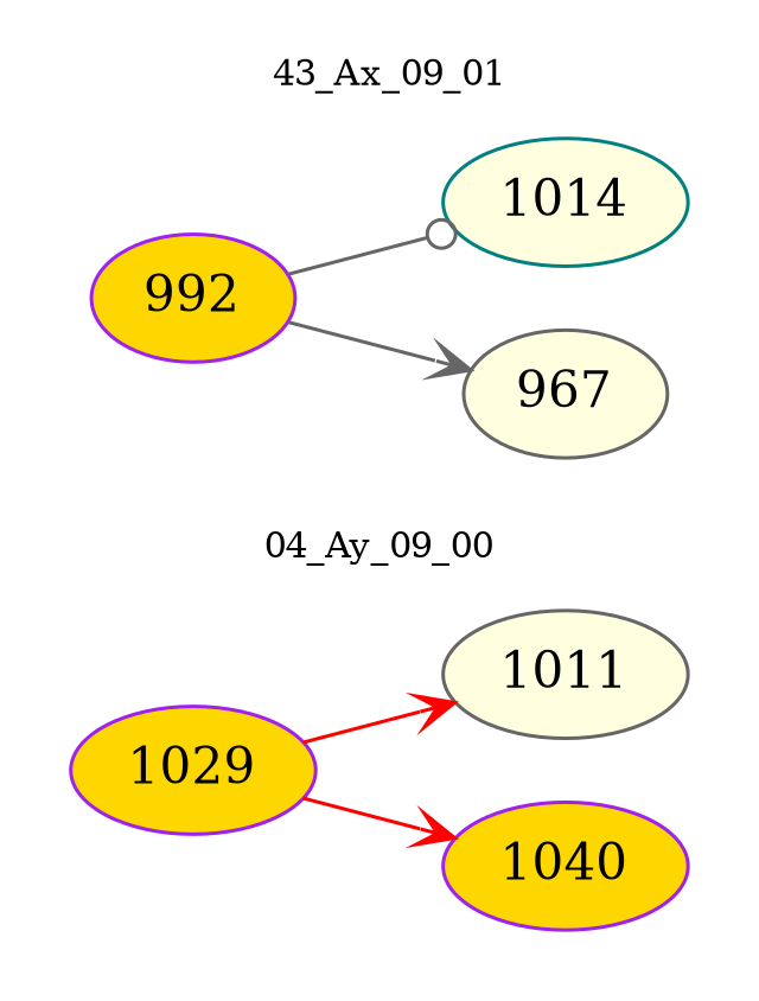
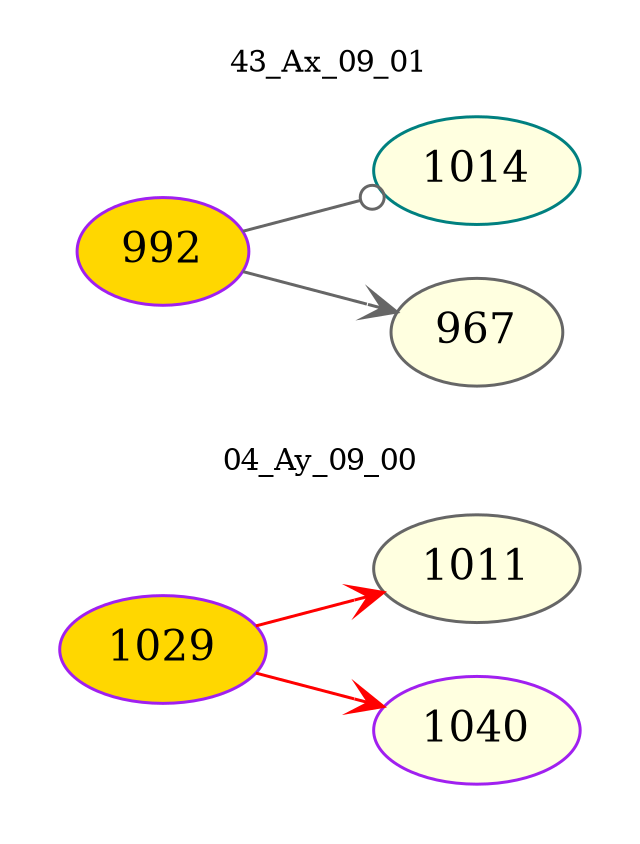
  digraph {
    fontname="DejaVu Serif"
    rankdir=LR
    node [color=purple fillcolor=lightyellow fontname="DejaVu Serif" style=filled]
    edge [arrowhead=vee color=red fontname="DejaVu Serif"]
    n1 [fillcolor=gold label=1029]
-   n2 [fillcolor=gold label=1040]
+   n2 [label=1040]
    n3 [color=gray40 label=1011]
    n4 [fillcolor=gold label=992]
    n5 [color=gray40 label=967]
    n6 [color=teal label=1014]
    subgraph cluster_1 {
      color=white
      fontsize=10
      label="04_Ay_09_00"
      n1
      n2
      n3
    }
    subgraph cluster_2 {
      color=white
      fontsize=10
      label="43_Ax_09_01"
      n4
      n5
      n6
    }
    n1 -> n2
    n1 -> n3
    n4 -> n5 [color=gray40]
    n4 -> n6 [arrowhead=odot color=gray40]
  }
